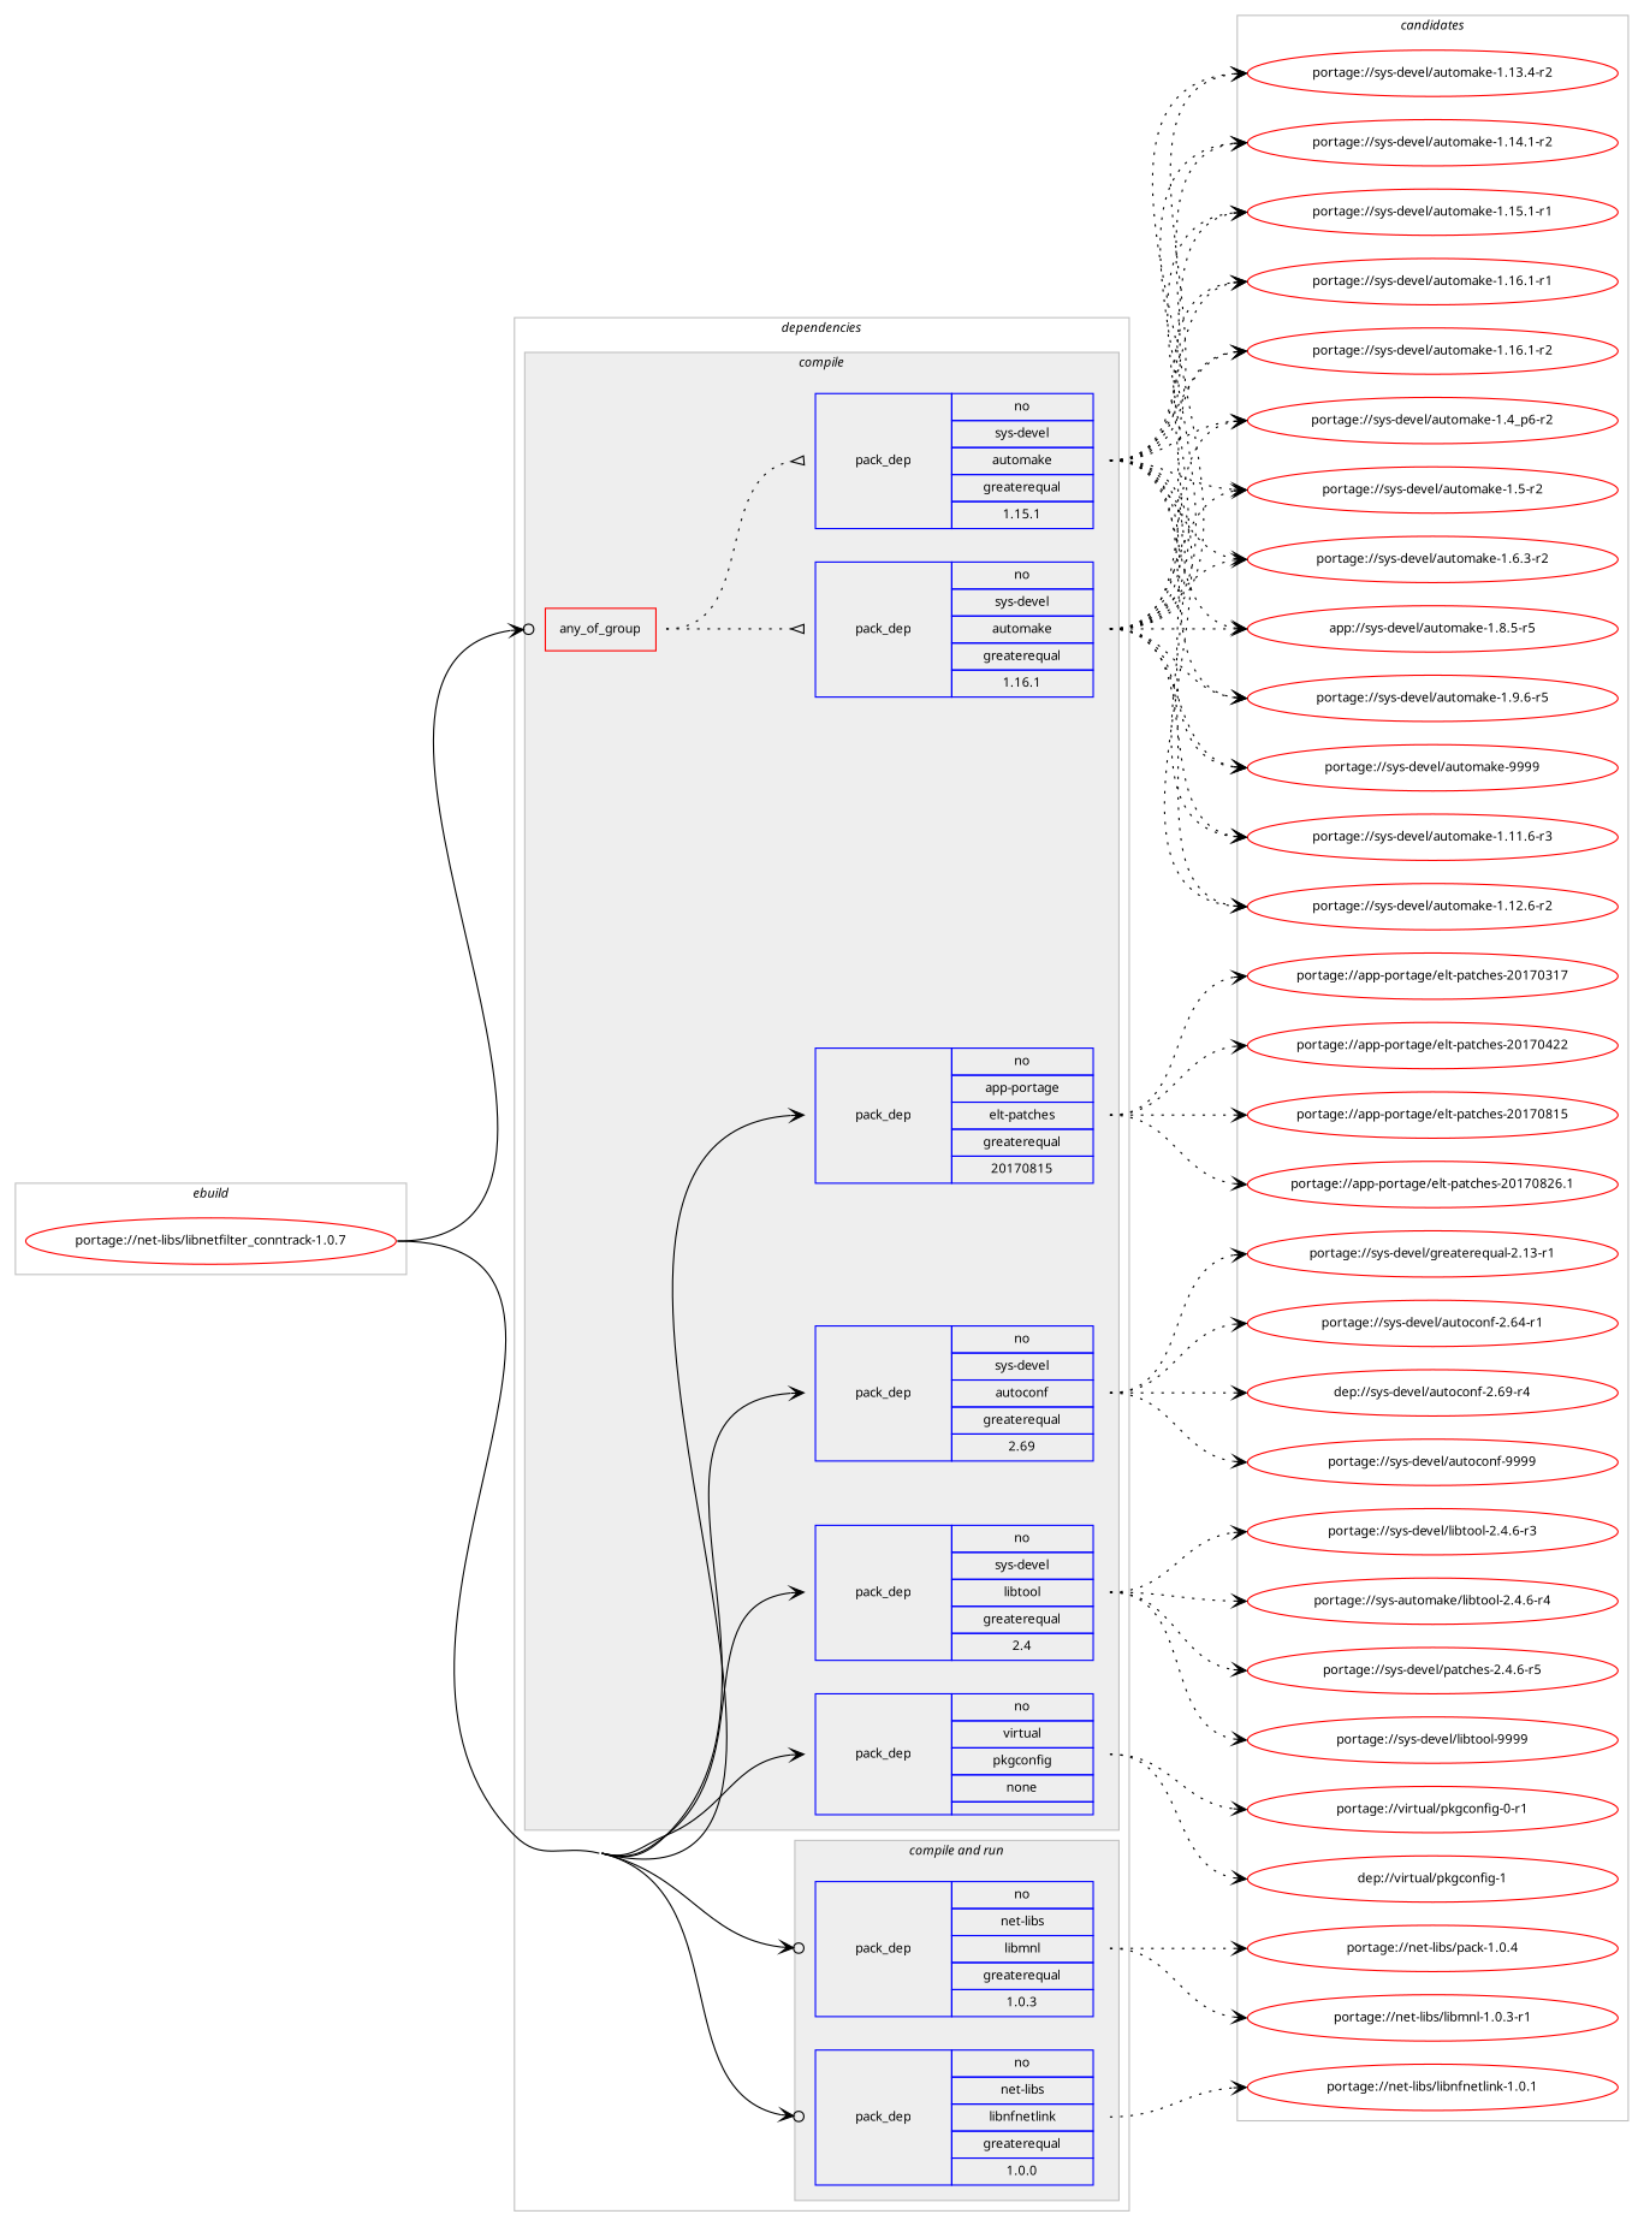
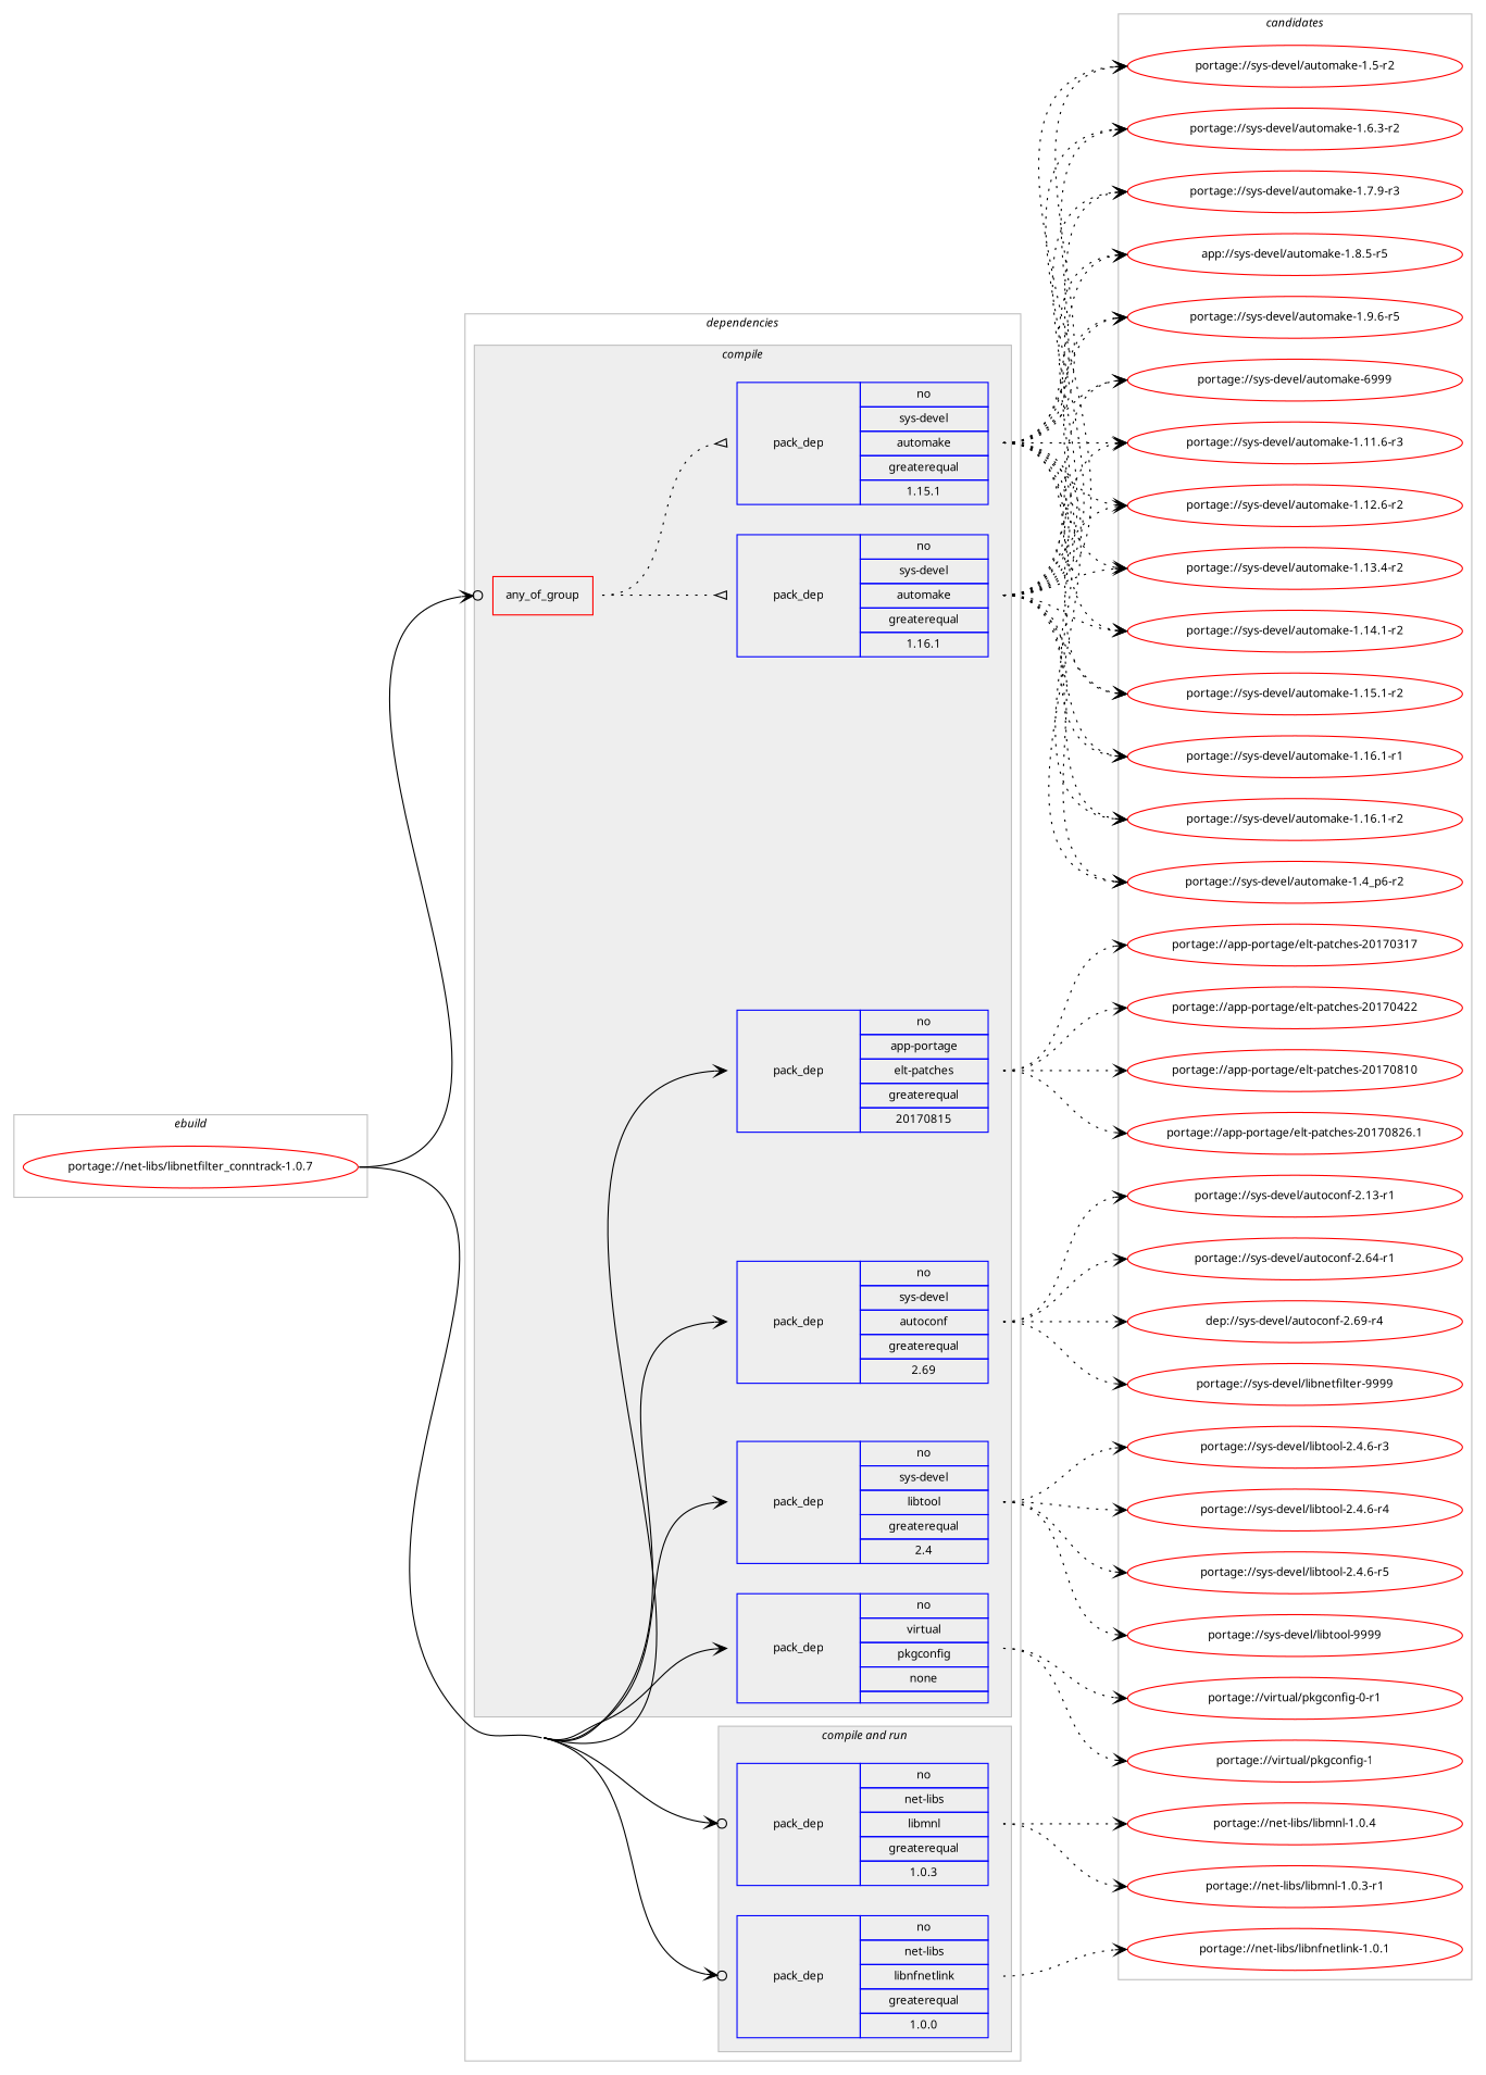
  digraph {
    compound=true
    concentrate=true
    fontname="Noto Sans"
    fontsize=10
    newrank=true
    rankdir=LR
    ranksep=1.5
    node [color=red fontname="Noto Sans" fontsize=10]
    edge [arrowhead=vee fontname="Noto Sans" headport=w style=dotted tailport=e weight=100]
    n1 [label="portage://net-libs/libnetfilter_conntrack-1.0.7" width=4]
    n2 [color=blue label=<<TABLE BORDER="0" CELLBORDER="1" CELLSPACING="0" CELLPADDING="4" WIDTH="220"><TR><TD ROWSPAN="6" CELLPADDING="30">pack_dep</TD></TR><TR><TD WIDTH="110">no</TD></TR><TR><TD>sys-devel</TD></TR><TR><TD>automake</TD></TR><TR><TD>greaterequal</TD></TR><TR><TD>1.16.1</TD></TR></TABLE>> shape=none]
    n3 [color=blue label=<<TABLE BORDER="0" CELLBORDER="1" CELLSPACING="0" CELLPADDING="4" WIDTH="220"><TR><TD ROWSPAN="6" CELLPADDING="30">pack_dep</TD></TR><TR><TD WIDTH="110">no</TD></TR><TR><TD>sys-devel</TD></TR><TR><TD>automake</TD></TR><TR><TD>greaterequal</TD></TR><TR><TD>1.15.1</TD></TR></TABLE>> shape=none]
    n4 [label=<<TABLE BORDER="0" CELLBORDER="1" CELLSPACING="0" CELLPADDING="4"><TR><TD CELLPADDING="10">any_of_group</TD></TR></TABLE>> shape=none]
    n5 [color=blue label=<<TABLE BORDER="0" CELLBORDER="1" CELLSPACING="0" CELLPADDING="4" WIDTH="220"><TR><TD ROWSPAN="6" CELLPADDING="30">pack_dep</TD></TR><TR><TD WIDTH="110">no</TD></TR><TR><TD>app-portage</TD></TR><TR><TD>elt-patches</TD></TR><TR><TD>greaterequal</TD></TR><TR><TD>20170815</TD></TR></TABLE>> shape=none]
    n6 [color=blue label=<<TABLE BORDER="0" CELLBORDER="1" CELLSPACING="0" CELLPADDING="4" WIDTH="220"><TR><TD ROWSPAN="6" CELLPADDING="30">pack_dep</TD></TR><TR><TD WIDTH="110">no</TD></TR><TR><TD>sys-devel</TD></TR><TR><TD>autoconf</TD></TR><TR><TD>greaterequal</TD></TR><TR><TD>2.69</TD></TR></TABLE>> shape=none]
    n7 [color=blue label=<<TABLE BORDER="0" CELLBORDER="1" CELLSPACING="0" CELLPADDING="4" WIDTH="220"><TR><TD ROWSPAN="6" CELLPADDING="30">pack_dep</TD></TR><TR><TD WIDTH="110">no</TD></TR><TR><TD>sys-devel</TD></TR><TR><TD>libtool</TD></TR><TR><TD>greaterequal</TD></TR><TR><TD>2.4</TD></TR></TABLE>> shape=none]
    n8 [color=blue label=<<TABLE BORDER="0" CELLBORDER="1" CELLSPACING="0" CELLPADDING="4" WIDTH="220"><TR><TD ROWSPAN="6" CELLPADDING="30">pack_dep</TD></TR><TR><TD WIDTH="110">no</TD></TR><TR><TD>virtual</TD></TR><TR><TD>pkgconfig</TD></TR><TR><TD>none</TD></TR><TR><TD></TD></TR></TABLE>> shape=none]
    n9 [color=blue label=<<TABLE BORDER="0" CELLBORDER="1" CELLSPACING="0" CELLPADDING="4" WIDTH="220"><TR><TD ROWSPAN="6" CELLPADDING="30">pack_dep</TD></TR><TR><TD WIDTH="110">no</TD></TR><TR><TD>net-libs</TD></TR><TR><TD>libmnl</TD></TR><TR><TD>greaterequal</TD></TR><TR><TD>1.0.3</TD></TR></TABLE>> shape=none]
    n10 [color=blue label=<<TABLE BORDER="0" CELLBORDER="1" CELLSPACING="0" CELLPADDING="4" WIDTH="220"><TR><TD ROWSPAN="6" CELLPADDING="30">pack_dep</TD></TR><TR><TD WIDTH="110">no</TD></TR><TR><TD>net-libs</TD></TR><TR><TD>libnfnetlink</TD></TR><TR><TD>greaterequal</TD></TR><TR><TD>1.0.0</TD></TR></TABLE>> shape=none]
    n11 [label="portage://sys-devel/automake-1.11.6-r3" width=4]
    n12 [label="portage://sys-devel/automake-1.12.6-r2" width=4]
    n13 [label="portage://sys-devel/automake-1.13.4-r2" width=4]
    n14 [label="portage://sys-devel/automake-1.14.1-r2" width=4]
-   n15 [label="portage://sys-devel/automake-1.15.1-r1" width=4]
+   n15 [label="portage://sys-devel/automake-1.15.1-r2" width=4]
    n16 [label="portage://sys-devel/automake-1.16.1-r1" width=4]
    n17 [label="portage://sys-devel/automake-1.16.1-r2" width=4]
    n18 [label="portage://sys-devel/automake-1.4_p6-r2" width=4]
    n19 [label="portage://sys-devel/automake-1.5-r2" width=4]
    n20 [label="portage://sys-devel/automake-1.6.3-r2" width=4]
+   n21 [label="portage://sys-devel/automake-1.7.9-r3" width=4]
    n22 [label="app://sys-devel/automake-1.8.5-r5" width=4]
    n23 [label="portage://sys-devel/automake-1.9.6-r5" width=4]
-   n24 [label="portage://sys-devel/automake-9999" width=4]
+   n24 [label="portage://sys-devel/automake-6999" width=4]
    n25 [label="portage://app-portage/elt-patches-20170317" width=4]
    n26 [label="portage://app-portage/elt-patches-20170422" width=4]
-   n27 [label="portage://app-portage/elt-patches-20170815" width=4]
+   n27 [label="portage://app-portage/elt-patches-20170810" width=4]
    n28 [label="portage://app-portage/elt-patches-20170826.1" width=4]
-   n29 [label="portage://sys-devel/greaterequal-2.13-r1" width=4]
+   n29 [label="portage://sys-devel/autoconf-2.13-r1" width=4]
    n30 [label="portage://sys-devel/autoconf-2.64-r1" width=4]
    n31 [label="dep://sys-devel/autoconf-2.69-r4" width=4]
-   n32 [label="portage://sys-devel/autoconf-9999" width=4]
+   n32 [label="portage://sys-devel/libnetfilter-9999" width=4]
    n33 [label="portage://sys-devel/libtool-2.4.6-r3" width=4]
-   n34 [label="portage://sys-automake/libtool-2.4.6-r4" width=4]
-   n35 [label="portage://sys-devel/patches-2.4.6-r5" width=4]
+   n34 [label="portage://sys-devel/libtool-2.4.6-r4" width=4]
+   n35 [label="portage://sys-devel/libtool-2.4.6-r5" width=4]
    n36 [label="portage://sys-devel/libtool-9999" width=4]
    n37 [label="portage://virtual/pkgconfig-0-r1" width=4]
-   n38 [label="dep://virtual/pkgconfig-1" width=4]
+   n38 [label="portage://virtual/pkgconfig-1" width=4]
    n39 [label="portage://net-libs/libmnl-1.0.3-r1" width=4]
-   n40 [label="portage://net-libs/pack-1.0.4" width=4]
+   n40 [label="portage://net-libs/libmnl-1.0.4" width=4]
    n41 [label="portage://net-libs/libnfnetlink-1.0.1" width=4]
    subgraph cluster_1 {
      color=gray
      label=<<i>ebuild</i>>
      rank=same
      n1
    }
    subgraph cluster_2 {
      color=gray
      label=<<i>dependencies</i>>
      subgraph cluster_3 {
        color=gray
        fillcolor="#eeeeee"
        label=<<i>compile</i>>
        style=filled
        subgraph sub_4 {
          color=gray
          fillcolor="#eeeeee"
          label=<<i>compile</i>>
          style=filled
          n4
          subgraph sub_5 {
            color=gray
            fillcolor="#eeeeee"
            label=<<i>compile</i>>
            style=filled
            n2
          }
          subgraph sub_6 {
            color=gray
            fillcolor="#eeeeee"
            label=<<i>compile</i>>
            style=filled
            n3
          }
        }
        subgraph sub_7 {
          color=gray
          fillcolor="#eeeeee"
          label=<<i>compile</i>>
          style=filled
          n5
        }
        subgraph sub_8 {
          color=gray
          fillcolor="#eeeeee"
          label=<<i>compile</i>>
          style=filled
          n6
        }
        subgraph sub_9 {
          color=gray
          fillcolor="#eeeeee"
          label=<<i>compile</i>>
          style=filled
          n7
        }
        subgraph sub_10 {
          color=gray
          fillcolor="#eeeeee"
          label=<<i>compile</i>>
          style=filled
          n8
        }
      }
      subgraph cluster_11 {
        color=gray
        fillcolor="#eeeeee"
        label=<<i>compile and run</i>>
        style=filled
        subgraph sub_12 {
          color=gray
          fillcolor="#eeeeee"
          label=<<i>compile and run</i>>
          style=filled
          n9
        }
        subgraph sub_13 {
          color=gray
          fillcolor="#eeeeee"
          label=<<i>compile and run</i>>
          style=filled
          n10
        }
      }
      subgraph cluster_14 {
        color=gray
        fillcolor="#eeeeee"
        label=<<i>run</i>>
        style=filled
      }
    }
    subgraph cluster_15 {
      color=gray
      label=<<i>candidates</i>>
      rank=same
      subgraph sub_16 {
        color=black
        label=<<i>candidates</i>>
        nodesep=1
        rank=same
        n11
        n12
        n13
        n14
        n15
        n16
        n17
        n18
        n19
        n20
+       n21
        n22
        n23
        n24
      }
      subgraph sub_17 {
        color=black
        label=<<i>candidates</i>>
        nodesep=1
        rank=same
        n11
        n12
        n13
        n14
        n15
        n16
        n17
        n18
        n19
        n20
+       n21
        n22
        n23
        n24
      }
      subgraph sub_18 {
        color=black
        label=<<i>candidates</i>>
        nodesep=1
        rank=same
        n25
        n26
        n27
        n28
      }
      subgraph sub_19 {
        color=black
        label=<<i>candidates</i>>
        nodesep=1
        rank=same
        n29
        n30
        n31
        n32
      }
      subgraph sub_20 {
        color=black
        label=<<i>candidates</i>>
        nodesep=1
        rank=same
        n33
        n34
        n35
        n36
      }
      subgraph sub_21 {
        color=black
        label=<<i>candidates</i>>
        nodesep=1
        rank=same
        n37
        n38
      }
      subgraph sub_22 {
        color=black
        label=<<i>candidates</i>>
        nodesep=1
        rank=same
        n39
        n40
      }
      subgraph sub_23 {
        color=black
        label=<<i>candidates</i>>
        nodesep=1
        rank=same
        n41
      }
    }
    n1 -> n4 [arrowhead=odotvee style=solid weight=20]
    n1 -> n5 [style=solid weight=20]
    n1 -> n6 [style=solid weight=20]
    n1 -> n7 [style=solid weight=20]
    n1 -> n8 [style=solid weight=20]
    n1 -> n9 [arrowhead=odotvee style=solid weight=20]
    n1 -> n10 [arrowhead=odotvee style=solid weight=20]
    n2 -> n11
    n2 -> n12
    n2 -> n13
    n2 -> n14
    n2 -> n15
    n2 -> n16
    n2 -> n17
    n2 -> n18
    n2 -> n19
    n2 -> n20
+   n2 -> n21
    n2 -> n22
    n2 -> n23
    n2 -> n24
    n3 -> n11
    n3 -> n12
    n3 -> n13
    n3 -> n14
    n3 -> n15
    n3 -> n16
    n3 -> n17
    n3 -> n18
    n3 -> n19
    n3 -> n20
+   n3 -> n21
    n3 -> n22
    n3 -> n23
    n3 -> n24
    n4 -> n2 [arrowhead=oinv weight=20]
    n4 -> n3 [arrowhead=oinv weight=20]
    n5 -> n25
    n5 -> n26
    n5 -> n27
    n5 -> n28
    n6 -> n29
    n6 -> n30
    n6 -> n31
    n6 -> n32
    n7 -> n33
    n7 -> n34
    n7 -> n35
    n7 -> n36
    n8 -> n37
    n8 -> n38
    n9 -> n39
    n9 -> n40
    n10 -> n41
  }
